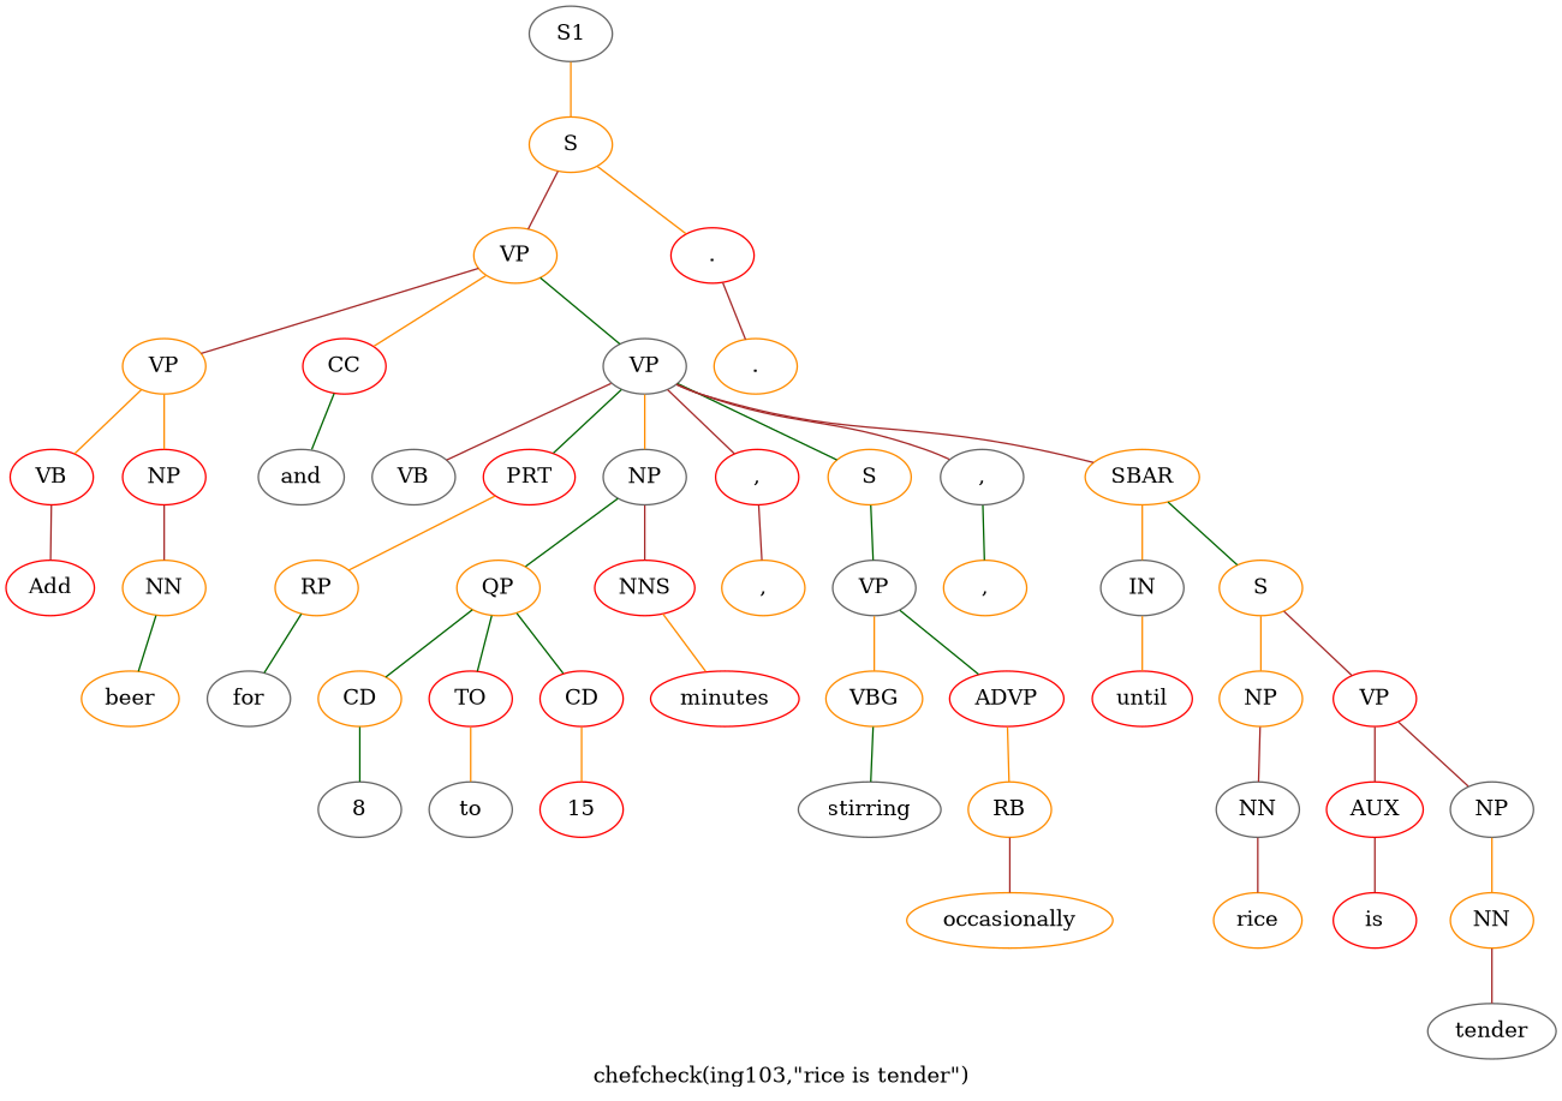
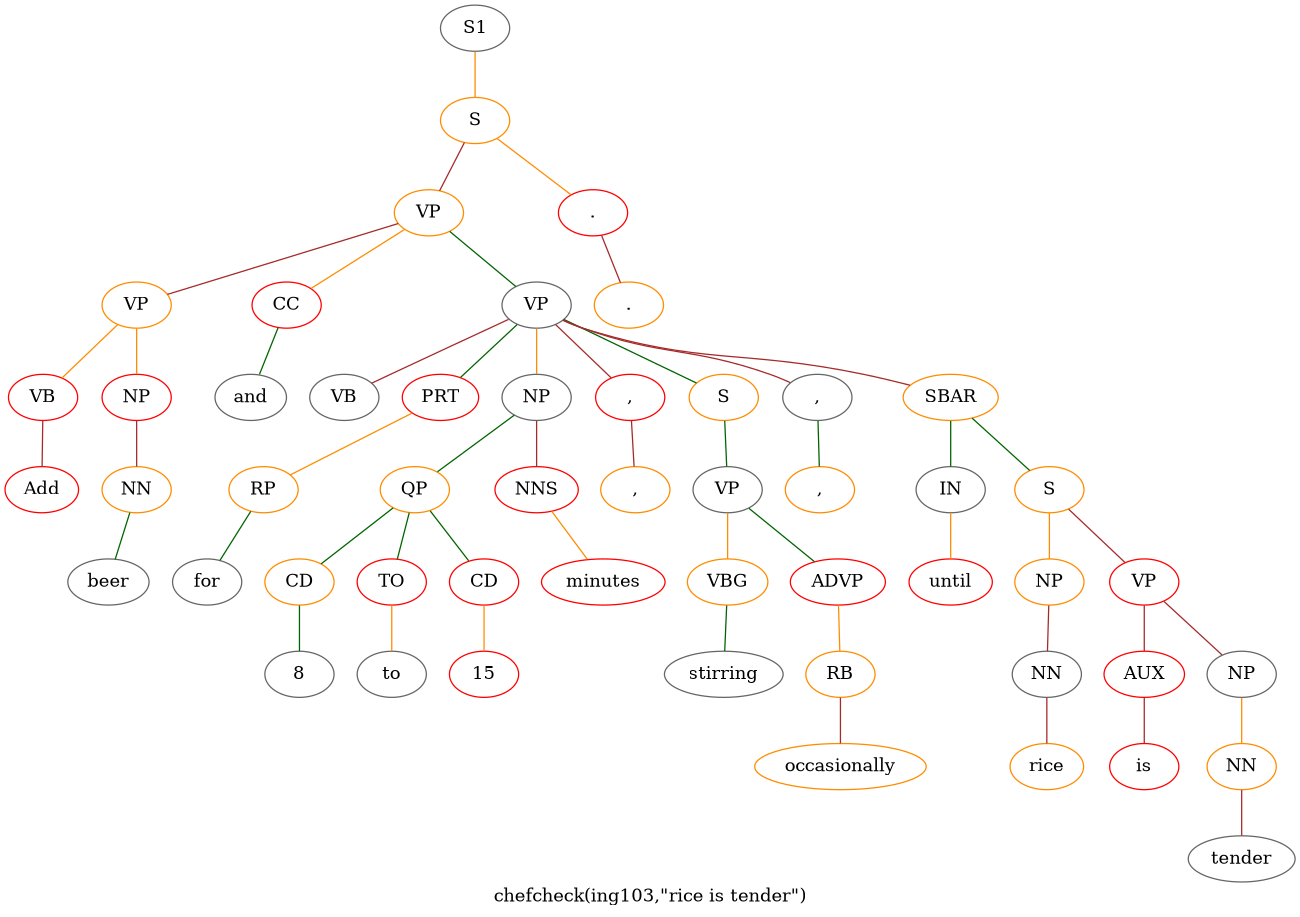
  graph {
    label="chefcheck(ing103,\"rice is tender\")"
    node [color=darkorange]
    edge [color=brown]
    n1 [color=gray40 label=S1]
    n2 [label=S]
    n3 [label=VP]
    n4 [color=red label="."]
    n5 [label=VP]
    n6 [color=red label=CC]
    n7 [color=gray40 label=VP]
    n8 [label="."]
    n9 [color=red label=VB]
    n10 [color=red label=NP]
    n11 [color=gray40 label=and]
    n12 [color=gray40 label=VB]
    n13 [color=red label=PRT]
    n14 [color=gray40 label=NP]
    n15 [color=red label=","]
    n16 [label=S]
    n17 [color=gray40 label=","]
    n18 [label=SBAR]
    n19 [color=red label=Add]
    n20 [label=NN]
-   n21 [label=beer]
+   n21 [color=gray40 label=beer]
    n22 [label=RP]
    n23 [label=QP]
    n24 [color=red label=NNS]
    n25 [label=","]
    n26 [color=gray40 label=VP]
    n27 [label=","]
    n28 [color=gray40 label=IN]
    n29 [label=S]
    n30 [color=gray40 label=for]
    n31 [label=CD]
    n32 [color=red label=TO]
    n33 [color=red label=CD]
    n34 [color=red label=minutes]
    n35 [color=gray40 label=8]
    n36 [color=gray40 label=to]
    n37 [color=red label=15]
    n38 [label=VBG]
    n39 [color=red label=ADVP]
    n40 [color=gray40 label=stirring]
    n41 [label=RB]
    n42 [label=occasionally]
    n43 [color=red label=until]
    n44 [label=NP]
    n45 [color=red label=VP]
    n46 [color=gray40 label=NN]
    n47 [color=red label=AUX]
    n48 [color=gray40 label=NP]
    n49 [label=rice]
    n50 [color=red label=is]
    n51 [label=NN]
    n52 [color=gray40 label=tender]
    n1 -- n2 [color=darkorange]
    n2 -- n3
    n2 -- n4 [color=darkorange]
    n3 -- n5
    n3 -- n6 [color=darkorange]
    n3 -- n7 [color=darkgreen]
    n4 -- n8
    n5 -- n9 [color=darkorange]
    n5 -- n10 [color=darkorange]
    n6 -- n11 [color=darkgreen]
    n7 -- n12
    n7 -- n13 [color=darkgreen]
    n7 -- n14 [color=darkorange]
    n7 -- n15
    n7 -- n16 [color=darkgreen]
    n7 -- n17
    n7 -- n18
    n9 -- n19
    n10 -- n20
    n13 -- n22 [color=darkorange]
    n14 -- n23 [color=darkgreen]
    n14 -- n24
    n15 -- n25
    n16 -- n26 [color=darkgreen]
    n17 -- n27 [color=darkgreen]
-   n18 -- n28 [color=darkorange]
+   n18 -- n28 [color=darkgreen]
    n18 -- n29 [color=darkgreen]
    n20 -- n21 [color=darkgreen]
    n22 -- n30 [color=darkgreen]
    n23 -- n31 [color=darkgreen]
    n23 -- n32 [color=darkgreen]
    n23 -- n33 [color=darkgreen]
    n24 -- n34 [color=darkorange]
    n26 -- n38 [color=darkorange]
    n26 -- n39 [color=darkgreen]
    n28 -- n43 [color=darkorange]
    n29 -- n44 [color=darkorange]
    n29 -- n45
    n31 -- n35 [color=darkgreen]
    n32 -- n36 [color=darkorange]
    n33 -- n37 [color=darkorange]
    n38 -- n40 [color=darkgreen]
    n39 -- n41 [color=darkorange]
    n41 -- n42
    n44 -- n46
    n45 -- n47
    n45 -- n48
    n46 -- n49
    n47 -- n50
    n48 -- n51 [color=darkorange]
    n51 -- n52
  }
